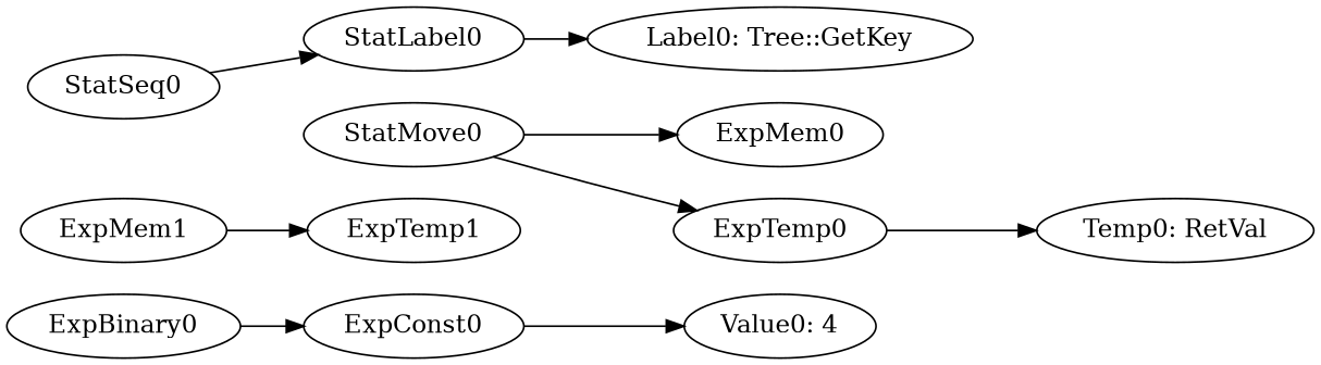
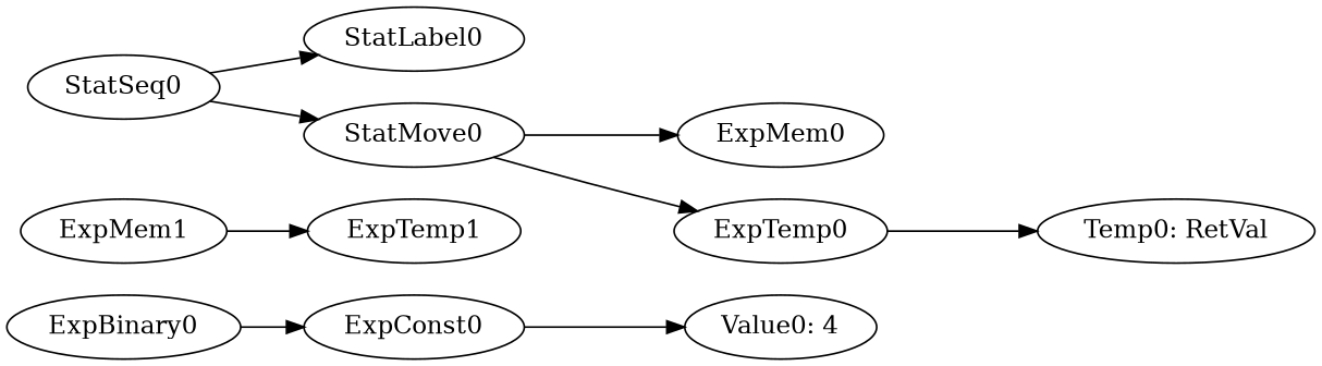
  digraph {
    ordering=out
    rankdir=LR
    ExpBinary0
    ExpConst0
    ExpMem1
    ExpTemp1
    "Value0: 4"
    StatLabel0
-   "Label0: Tree::GetKey"
    StatSeq0
    StatMove0
    ExpMem0
    ExpTemp0
    "Temp0: RetVal"
    ExpBinary0 -> ExpConst0
    ExpConst0 -> "Value0: 4"
    ExpMem1 -> ExpTemp1
-   StatLabel0 -> "Label0: Tree::GetKey"
    StatSeq0 -> StatLabel0
+   StatSeq0 -> StatMove0
    StatMove0 -> ExpMem0
    StatMove0 -> ExpTemp0
    ExpTemp0 -> "Temp0: RetVal"
  }
